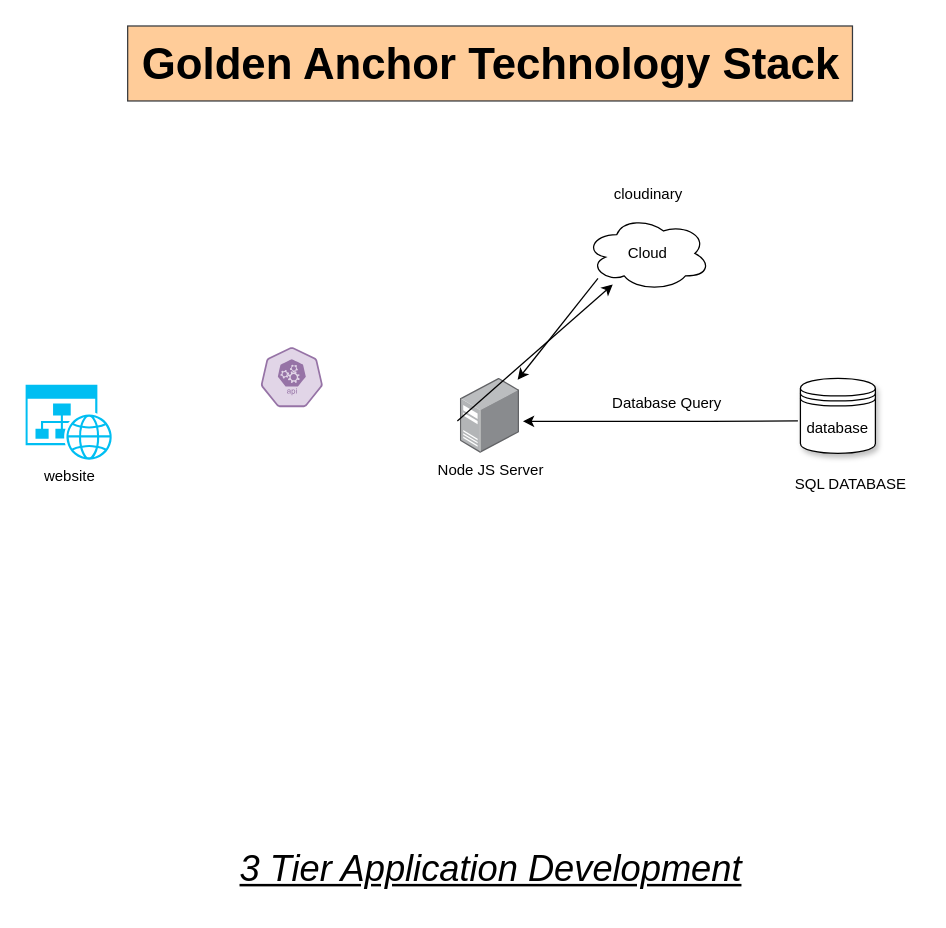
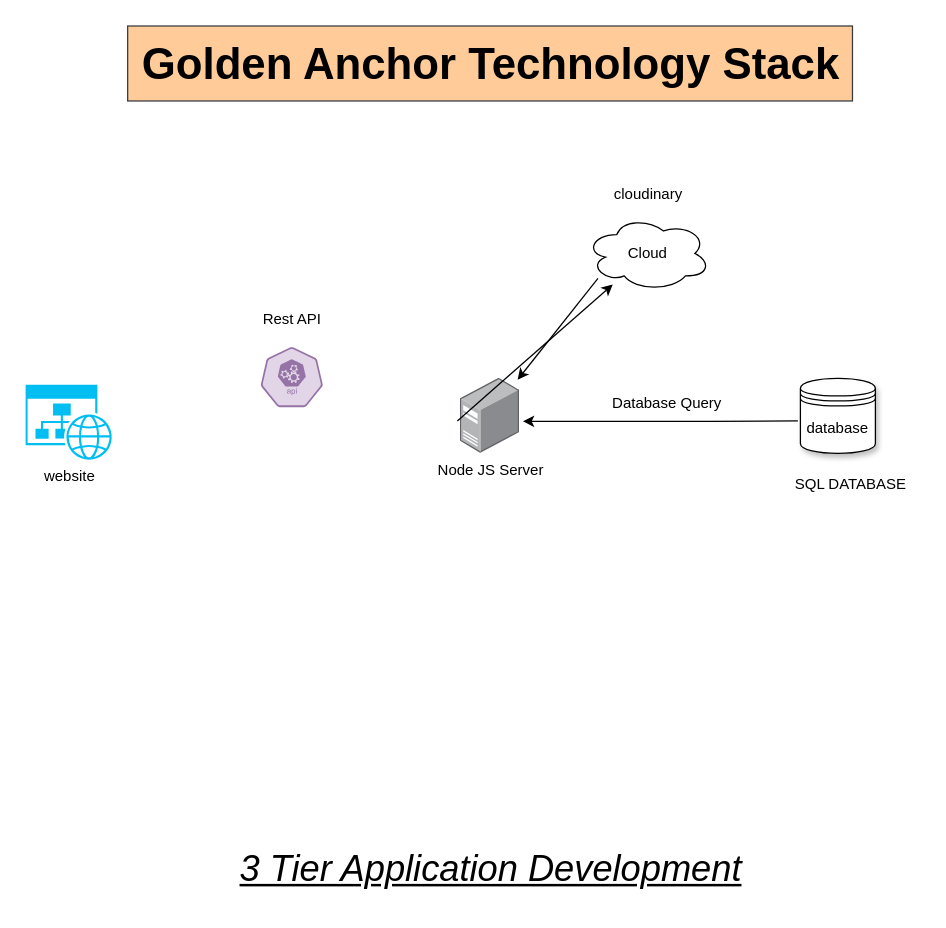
  <mxCell id="0" />
  <mxCell id="1" parent="0" />
  <mxCell id="2" value="database" style="shape=datastore;whiteSpace=wrap;html=1;rounded=1;shadow=1;" parent="1" vertex="1"><mxGeometry x="640" y="302" width="60" height="60" as="geometry" /></mxCell>
  <mxCell id="3" value="Node JS Server" style="image;points=[];aspect=fixed;html=1;align=center;shadow=0;dashed=0;image=img/lib/allied_telesis/computer_and_terminals/Server_Desktop.svg;rounded=1;" parent="1" vertex="1"><mxGeometry x="368" y="302" width="47.33" height="60" as="geometry" /></mxCell>
  <mxCell id="4" value="" style="endArrow=classic;html=1;rounded=1;entryX=1.056;entryY=0.573;entryDx=0;entryDy=0;entryPerimeter=0;" parent="1" target="3" edge="1"><mxGeometry width="50" height="50" relative="1" as="geometry"><mxPoint x="638" y="336" as="sourcePoint" /><mxPoint x="490" y="336.41" as="targetPoint" /><Array as="points"><mxPoint x="558" y="336.41" /></Array></mxGeometry></mxCell>
  <mxCell id="5" value="" style="html=1;dashed=0;whitespace=wrap;fillColor=#e1d5e7;strokeColor=#9673a6;points=[[0.005,0.63,0],[0.1,0.2,0],[0.9,0.2,0],[0.5,0,0],[0.995,0.63,0],[0.72,0.99,0],[0.5,1,0],[0.28,0.99,0]];verticalLabelPosition=bottom;align=center;verticalAlign=top;shape=mxgraph.kubernetes.icon;prIcon=api;rounded=1;" parent="1" vertex="1"><mxGeometry x="208" y="277" width="50" height="48" as="geometry" /></mxCell>
  <mxCell id="6" value="" style="endArrow=classic;html=1;rounded=1;exitX=-0.053;exitY=0.567;exitDx=0;exitDy=0;exitPerimeter=0;" parent="1" source="3" target="11" edge="1"><mxGeometry width="50" height="50" relative="1" as="geometry"><mxPoint x="330" y="337" as="sourcePoint" /><mxPoint x="180" y="336.47" as="targetPoint" /></mxGeometry></mxCell>
  <mxCell id="7" value="website" style="verticalLabelPosition=bottom;html=1;verticalAlign=top;align=center;strokeColor=none;fillColor=#00BEF2;shape=mxgraph.azure.website_generic;pointerEvents=1;rounded=1;shadow=0;" parent="1" vertex="1"><mxGeometry x="20" y="307" width="70" height="60" as="geometry" /></mxCell>
  <mxCell id="8" value="Golden Anchor Technology Stack" style="text;html=1;align=center;verticalAlign=middle;resizable=0;points=[];autosize=1;strokeColor=#36393d;fillColor=#ffcc99;fontSize=35;fontStyle=1" parent="1" vertex="1"><mxGeometry x="101.66" y="20" width="580" height="60" as="geometry" /></mxCell>
+ <mxCell id="9" value="Rest API" style="text;html=1;align=center;verticalAlign=middle;resizable=0;points=[];autosize=1;strokeColor=none;fillColor=none;" parent="1" vertex="1"><mxGeometry x="198" y="240" width="70" height="30" as="geometry" /></mxCell>
  <mxCell id="10" value="SQL DATABASE" style="text;html=1;align=center;verticalAlign=middle;resizable=0;points=[];autosize=1;strokeColor=none;fillColor=none;" parent="1" vertex="1"><mxGeometry x="625" y="372" width="110" height="30" as="geometry" /></mxCell>
  <mxCell id="11" value="Cloud" style="ellipse;shape=cloud;whiteSpace=wrap;html=1;align=center;" parent="1" vertex="1"><mxGeometry x="468" y="172" width="100" height="60" as="geometry" /></mxCell>
  <mxCell id="12" value="cloudinary" style="text;html=1;align=center;verticalAlign=middle;resizable=0;points=[];autosize=1;strokeColor=none;fillColor=none;" parent="1" vertex="1"><mxGeometry x="478" y="140" width="80" height="30" as="geometry" /></mxCell>
  <mxCell id="13" value="" style="endArrow=classic;html=1;rounded=1;entryX=0.966;entryY=0.018;entryDx=0;entryDy=0;entryPerimeter=0;" parent="1" target="3" edge="1"><mxGeometry width="50" height="50" relative="1" as="geometry"><mxPoint x="478" y="222" as="sourcePoint" /><mxPoint x="428" y="346" as="targetPoint" /><Array as="points" /></mxGeometry></mxCell>
  <mxCell id="14" value="Database Query" style="text;html=1;align=center;verticalAlign=middle;resizable=0;points=[];autosize=1;strokeColor=none;fillColor=none;" parent="1" vertex="1"><mxGeometry x="478" y="307" width="110" height="30" as="geometry" /></mxCell>
  <mxCell id="15" value="3 Tier Application Development" style="text;html=1;align=center;verticalAlign=middle;resizable=0;points=[];autosize=1;strokeColor=none;fillColor=none;fontSize=29;fontStyle=6" parent="1" vertex="1"><mxGeometry x="176.66" y="670" width="430" height="50" as="geometry" /></mxCell>
